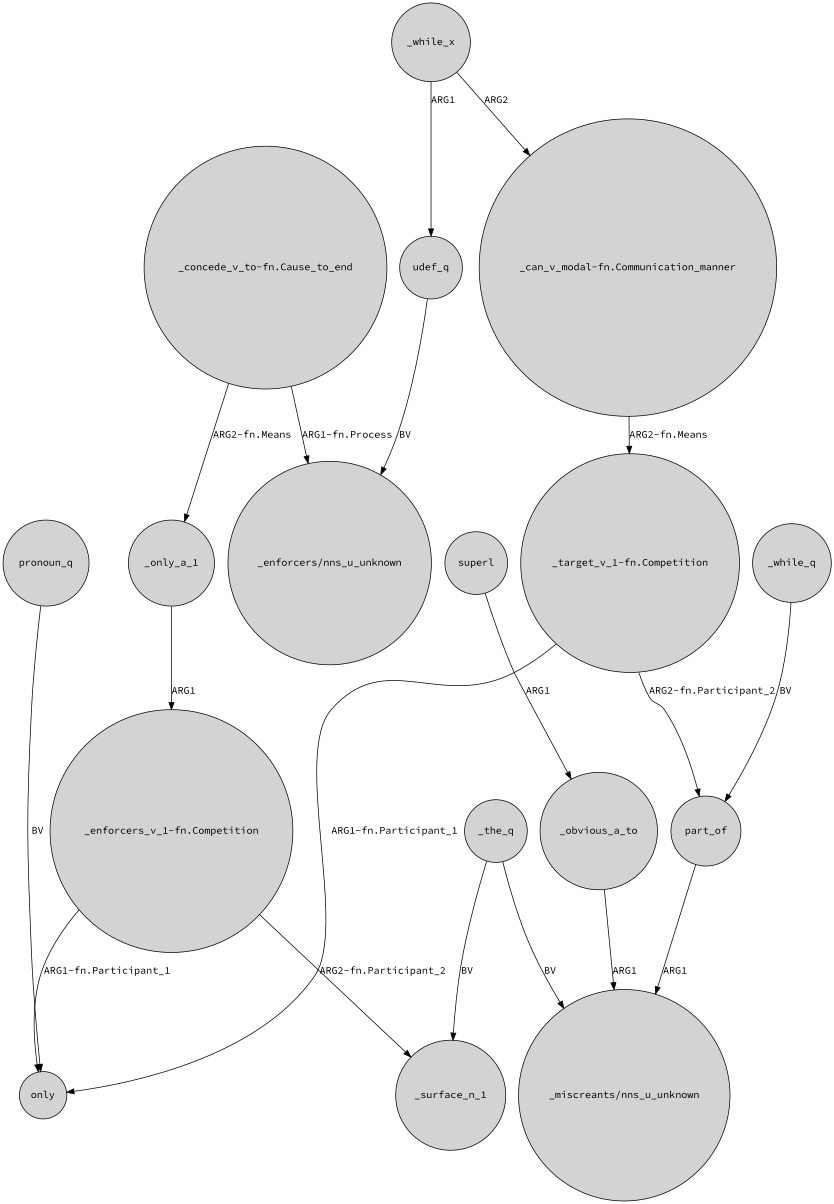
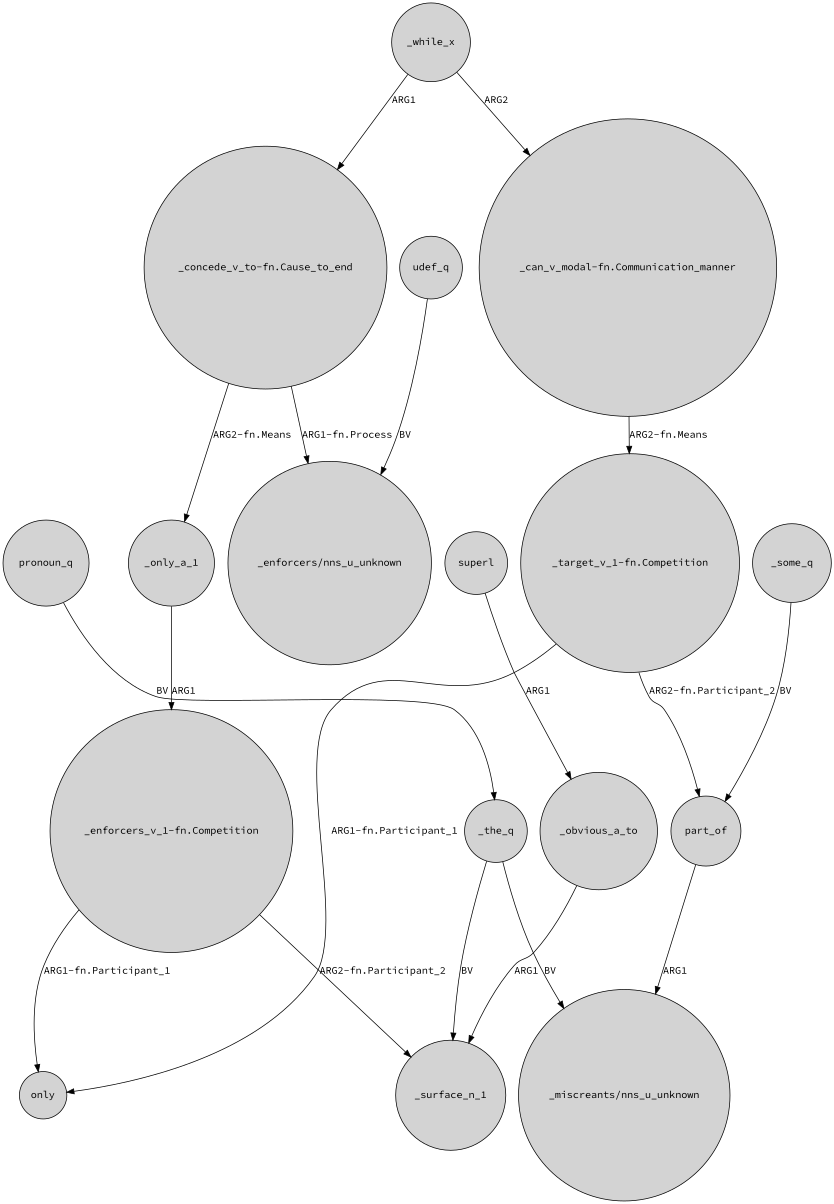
  digraph {
    fontname="Source Code Pro"
    node [fontname="Source Code Pro" shape=circle style=filled]
    edge [fontname="Source Code Pro"]
    "_target_v_1-fn.Competition"
    part_of
    n3 [label=only]
    "_miscreants/nns_u_unknown"
    n5 [label="_enforcers_v_1-fn.Competition"]
    _surface_n_1
    _the_q
    "_can_v_modal-fn.Communication_manner"
    "_concede_v_to-fn.Cause_to_end"
    "_enforcers/nns_u_unknown"
    _only_a_1
    _obvious_a_to
    udef_q
    _while_x
-   _some_q [label=_while_q]
+   _some_q
    superl
    pronoun_q
    "_target_v_1-fn.Competition" -> part_of [label="ARG2-fn.Participant_2"]
    "_target_v_1-fn.Competition" -> n3 [label="ARG1-fn.Participant_1"]
    part_of -> "_miscreants/nns_u_unknown" [label=ARG1]
    n5 -> n3 [label="ARG1-fn.Participant_1"]
    n5 -> _surface_n_1 [label="ARG2-fn.Participant_2"]
    _the_q -> "_miscreants/nns_u_unknown" [label=BV]
    _the_q -> _surface_n_1 [label=BV]
    "_can_v_modal-fn.Communication_manner" -> "_target_v_1-fn.Competition" [label="ARG2-fn.Means"]
    "_concede_v_to-fn.Cause_to_end" -> "_enforcers/nns_u_unknown" [label="ARG1-fn.Process"]
    "_concede_v_to-fn.Cause_to_end" -> _only_a_1 [label="ARG2-fn.Means"]
    _only_a_1 -> n5 [label=ARG1]
-   _obvious_a_to -> "_miscreants/nns_u_unknown" [label=ARG1]
+   _obvious_a_to -> _surface_n_1 [label=ARG1]
    udef_q -> "_enforcers/nns_u_unknown" [label=BV]
    _while_x -> "_can_v_modal-fn.Communication_manner" [label=ARG2]
-   _while_x -> udef_q [label=ARG1]
+   _while_x -> "_concede_v_to-fn.Cause_to_end" [label=ARG1]
    _some_q -> part_of [label=BV]
    superl -> _obvious_a_to [label=ARG1]
-   pronoun_q -> n3 [label=BV]
+   pronoun_q -> _the_q [label=BV]
  }
